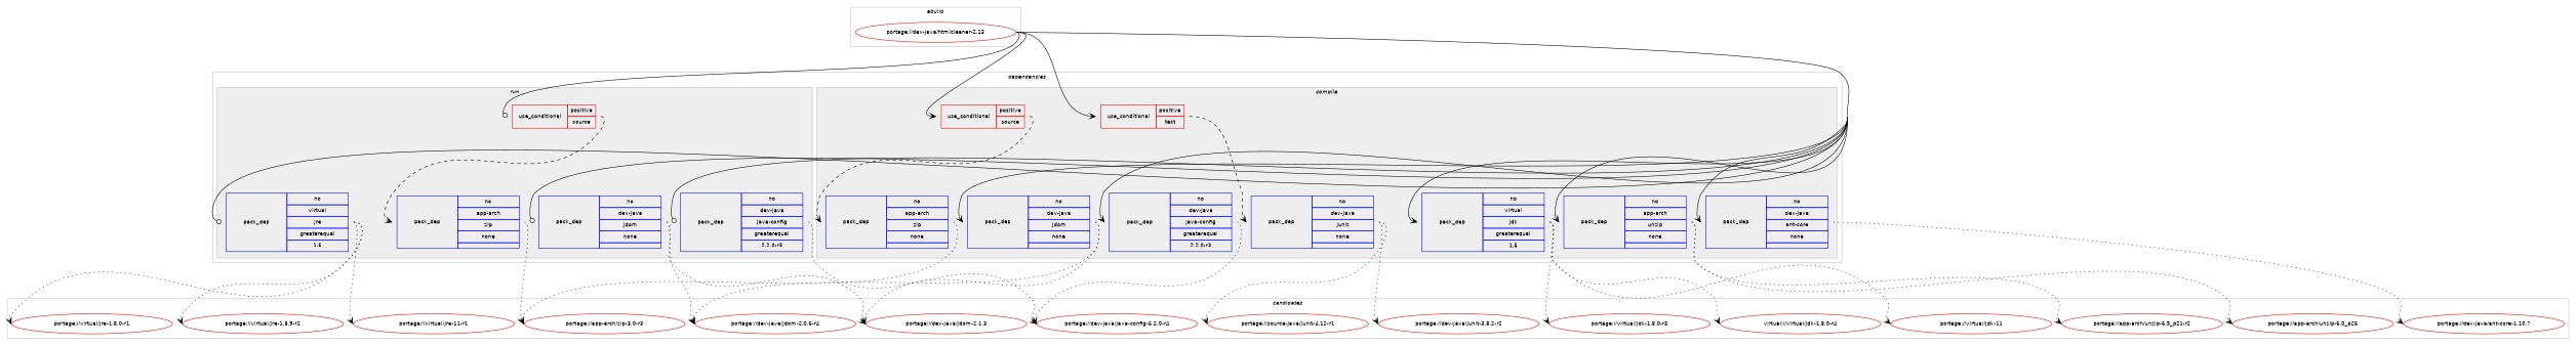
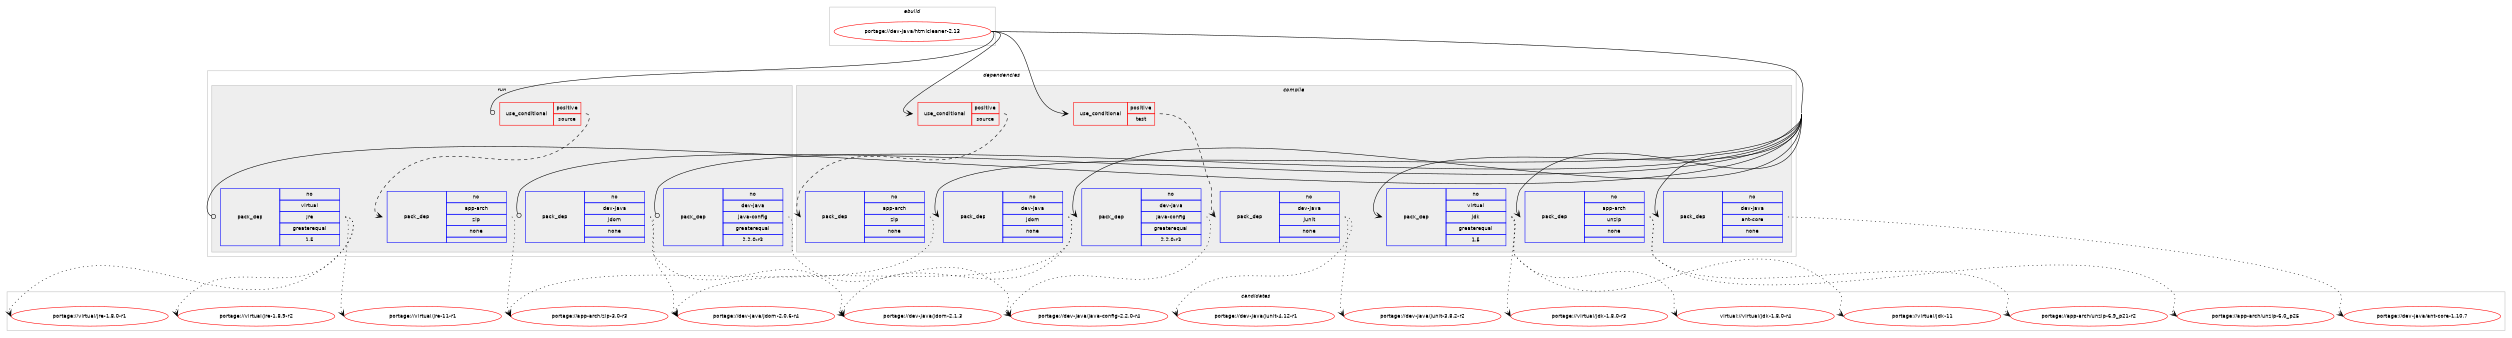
  digraph {
    compound=true
    concentrate=true
    fontname=Helvetica
    fontsize=10
    newrank=true
    rankdir=TB
    ranksep=1.5
    node [color=red fontname=Helvetica fontsize=10]
    edge [arrowhead=vee headport=w style=dotted tailport=e weight=100]
    n1 [label="portage://dev-java/htmlcleaner-2.13" width=4]
    n2 [color=blue label=<<TABLE BORDER="0" CELLBORDER="1" CELLSPACING="0" CELLPADDING="4" WIDTH="220"><TR><TD ROWSPAN="6" CELLPADDING="30">pack_dep</TD></TR><TR><TD WIDTH="110">no</TD></TR><TR><TD>app-arch</TD></TR><TR><TD>zip</TD></TR><TR><TD>none</TD></TR><TR><TD></TD></TR></TABLE>> shape=none]
    n3 [label=<<TABLE BORDER="0" CELLBORDER="1" CELLSPACING="0" CELLPADDING="4"><TR><TD ROWSPAN="3" CELLPADDING="10">use_conditional</TD></TR><TR><TD>positive</TD></TR><TR><TD>source</TD></TR></TABLE>> shape=none]
    n4 [color=blue label=<<TABLE BORDER="0" CELLBORDER="1" CELLSPACING="0" CELLPADDING="4" WIDTH="220"><TR><TD ROWSPAN="6" CELLPADDING="30">pack_dep</TD></TR><TR><TD WIDTH="110">no</TD></TR><TR><TD>dev-java</TD></TR><TR><TD>junit</TD></TR><TR><TD>none</TD></TR><TR><TD></TD></TR></TABLE>> shape=none]
    n5 [label=<<TABLE BORDER="0" CELLBORDER="1" CELLSPACING="0" CELLPADDING="4"><TR><TD ROWSPAN="3" CELLPADDING="10">use_conditional</TD></TR><TR><TD>positive</TD></TR><TR><TD>test</TD></TR></TABLE>> shape=none]
    n6 [color=blue label=<<TABLE BORDER="0" CELLBORDER="1" CELLSPACING="0" CELLPADDING="4" WIDTH="220"><TR><TD ROWSPAN="6" CELLPADDING="30">pack_dep</TD></TR><TR><TD WIDTH="110">no</TD></TR><TR><TD>app-arch</TD></TR><TR><TD>unzip</TD></TR><TR><TD>none</TD></TR><TR><TD></TD></TR></TABLE>> shape=none]
    n7 [color=blue label=<<TABLE BORDER="0" CELLBORDER="1" CELLSPACING="0" CELLPADDING="4" WIDTH="220"><TR><TD ROWSPAN="6" CELLPADDING="30">pack_dep</TD></TR><TR><TD WIDTH="110">no</TD></TR><TR><TD>dev-java</TD></TR><TR><TD>ant-core</TD></TR><TR><TD>none</TD></TR><TR><TD></TD></TR></TABLE>> shape=none]
    n8 [color=blue label=<<TABLE BORDER="0" CELLBORDER="1" CELLSPACING="0" CELLPADDING="4" WIDTH="220"><TR><TD ROWSPAN="6" CELLPADDING="30">pack_dep</TD></TR><TR><TD WIDTH="110">no</TD></TR><TR><TD>dev-java</TD></TR><TR><TD>java-config</TD></TR><TR><TD>greaterequal</TD></TR><TR><TD>2.2.0-r3</TD></TR></TABLE>> shape=none]
    n9 [color=blue label=<<TABLE BORDER="0" CELLBORDER="1" CELLSPACING="0" CELLPADDING="4" WIDTH="220"><TR><TD ROWSPAN="6" CELLPADDING="30">pack_dep</TD></TR><TR><TD WIDTH="110">no</TD></TR><TR><TD>dev-java</TD></TR><TR><TD>jdom</TD></TR><TR><TD>none</TD></TR><TR><TD></TD></TR></TABLE>> shape=none]
    n10 [color=blue label=<<TABLE BORDER="0" CELLBORDER="1" CELLSPACING="0" CELLPADDING="4" WIDTH="220"><TR><TD ROWSPAN="6" CELLPADDING="30">pack_dep</TD></TR><TR><TD WIDTH="110">no</TD></TR><TR><TD>virtual</TD></TR><TR><TD>jdk</TD></TR><TR><TD>greaterequal</TD></TR><TR><TD>1.5</TD></TR></TABLE>> shape=none]
    n11 [color=blue label=<<TABLE BORDER="0" CELLBORDER="1" CELLSPACING="0" CELLPADDING="4" WIDTH="220"><TR><TD ROWSPAN="6" CELLPADDING="30">pack_dep</TD></TR><TR><TD WIDTH="110">no</TD></TR><TR><TD>app-arch</TD></TR><TR><TD>zip</TD></TR><TR><TD>none</TD></TR><TR><TD></TD></TR></TABLE>> shape=none]
    n12 [label=<<TABLE BORDER="0" CELLBORDER="1" CELLSPACING="0" CELLPADDING="4"><TR><TD ROWSPAN="3" CELLPADDING="10">use_conditional</TD></TR><TR><TD>positive</TD></TR><TR><TD>source</TD></TR></TABLE>> shape=none]
    n13 [color=blue label=<<TABLE BORDER="0" CELLBORDER="1" CELLSPACING="0" CELLPADDING="4" WIDTH="220"><TR><TD ROWSPAN="6" CELLPADDING="30">pack_dep</TD></TR><TR><TD WIDTH="110">no</TD></TR><TR><TD>dev-java</TD></TR><TR><TD>java-config</TD></TR><TR><TD>greaterequal</TD></TR><TR><TD>2.2.0-r3</TD></TR></TABLE>> shape=none]
    n14 [color=blue label=<<TABLE BORDER="0" CELLBORDER="1" CELLSPACING="0" CELLPADDING="4" WIDTH="220"><TR><TD ROWSPAN="6" CELLPADDING="30">pack_dep</TD></TR><TR><TD WIDTH="110">no</TD></TR><TR><TD>dev-java</TD></TR><TR><TD>jdom</TD></TR><TR><TD>none</TD></TR><TR><TD></TD></TR></TABLE>> shape=none]
    n15 [color=blue label=<<TABLE BORDER="0" CELLBORDER="1" CELLSPACING="0" CELLPADDING="4" WIDTH="220"><TR><TD ROWSPAN="6" CELLPADDING="30">pack_dep</TD></TR><TR><TD WIDTH="110">no</TD></TR><TR><TD>virtual</TD></TR><TR><TD>jre</TD></TR><TR><TD>greaterequal</TD></TR><TR><TD>1.5</TD></TR></TABLE>> shape=none]
    n16 [label="portage://app-arch/zip-3.0-r3" width=4]
-   n17 [label="portage://source-java/junit-4.12-r1" width=4]
+   n17 [label="portage://dev-java/junit-4.12-r1" width=4]
    n18 [label="portage://dev-java/junit-3.8.2-r2" width=4]
    n19 [label="portage://app-arch/unzip-6.0_p25" width=4]
    n20 [label="portage://app-arch/unzip-6.9_p21-r2" width=4]
    n21 [label="portage://dev-java/ant-core-1.10.7" width=4]
-   n22 [label="portage://dev-java/java-config-5.2.0-r4" width=4]
+   n22 [label="portage://dev-java/java-config-2.2.0-r4" width=4]
    n23 [label="portage://dev-java/jdom-2.0.6-r4" width=4]
    n24 [label="portage://dev-java/jdom-2.1.3" width=4]
    n25 [label="portage://virtual/jdk-11" width=4]
    n26 [label="virtual://virtual/jdk-1.8.0-r4" width=4]
    n27 [label="portage://virtual/jdk-1.8.0-r3" width=4]
    n28 [label="portage://virtual/jre-11-r1" width=4]
    n29 [label="portage://virtual/jre-1.8.9-r2" width=4]
    n30 [label="portage://virtual/jre-1.8.0-r1" width=4]
    subgraph cluster_1 {
      color=gray
      label=<<i>ebuild</i>>
      rank=same
      n1
    }
    subgraph cluster_2 {
      color=gray
      label=<<i>dependencies</i>>
      subgraph cluster_3 {
        color=gray
        fillcolor="#eeeeee"
        label=<<i>compile</i>>
        style=filled
        subgraph sub_4 {
          color=gray
          fillcolor="#eeeeee"
          label=<<i>compile</i>>
          style=filled
          n3
          subgraph sub_5 {
            color=gray
            fillcolor="#eeeeee"
            label=<<i>compile</i>>
            style=filled
            n2
          }
        }
        subgraph sub_6 {
          color=gray
          fillcolor="#eeeeee"
          label=<<i>compile</i>>
          style=filled
          n5
          subgraph sub_7 {
            color=gray
            fillcolor="#eeeeee"
            label=<<i>compile</i>>
            style=filled
            n4
          }
        }
        subgraph sub_8 {
          color=gray
          fillcolor="#eeeeee"
          label=<<i>compile</i>>
          style=filled
          n6
        }
        subgraph sub_9 {
          color=gray
          fillcolor="#eeeeee"
          label=<<i>compile</i>>
          style=filled
          n7
        }
        subgraph sub_10 {
          color=gray
          fillcolor="#eeeeee"
          label=<<i>compile</i>>
          style=filled
          n8
        }
        subgraph sub_11 {
          color=gray
          fillcolor="#eeeeee"
          label=<<i>compile</i>>
          style=filled
          n9
        }
        subgraph sub_12 {
          color=gray
          fillcolor="#eeeeee"
          label=<<i>compile</i>>
          style=filled
          n10
        }
      }
      subgraph cluster_13 {
        color=gray
        fillcolor="#eeeeee"
        label=<<i>compile and run</i>>
        style=filled
      }
      subgraph cluster_14 {
        color=gray
        fillcolor="#eeeeee"
        label=<<i>run</i>>
        style=filled
        subgraph sub_15 {
          color=gray
          fillcolor="#eeeeee"
          label=<<i>run</i>>
          style=filled
          n12
          subgraph sub_16 {
            color=gray
            fillcolor="#eeeeee"
            label=<<i>run</i>>
            style=filled
            n11
          }
        }
        subgraph sub_17 {
          color=gray
          fillcolor="#eeeeee"
          label=<<i>run</i>>
          style=filled
          n13
        }
        subgraph sub_18 {
          color=gray
          fillcolor="#eeeeee"
          label=<<i>run</i>>
          style=filled
          n14
        }
        subgraph sub_19 {
          color=gray
          fillcolor="#eeeeee"
          label=<<i>run</i>>
          style=filled
          n15
        }
      }
    }
    subgraph cluster_20 {
      color=gray
      label=<<i>candidates</i>>
      rank=same
      subgraph sub_21 {
        color=black
        label=<<i>candidates</i>>
        nodesep=1
        rank=same
        n16
      }
      subgraph sub_22 {
        color=black
        label=<<i>candidates</i>>
        nodesep=1
        rank=same
        n17
        n18
      }
      subgraph sub_23 {
        color=black
        label=<<i>candidates</i>>
        nodesep=1
        rank=same
        n19
        n20
      }
      subgraph sub_24 {
        color=black
        label=<<i>candidates</i>>
        nodesep=1
        rank=same
        n21
      }
      subgraph sub_25 {
        color=black
        label=<<i>candidates</i>>
        nodesep=1
        rank=same
        n22
      }
      subgraph sub_26 {
        color=black
        label=<<i>candidates</i>>
        nodesep=1
        rank=same
        n23
        n24
      }
      subgraph sub_27 {
        color=black
        label=<<i>candidates</i>>
        nodesep=1
        rank=same
        n25
        n26
        n27
      }
      subgraph sub_28 {
        color=black
        label=<<i>candidates</i>>
        nodesep=1
        rank=same
        n16
      }
      subgraph sub_29 {
        color=black
        label=<<i>candidates</i>>
        nodesep=1
        rank=same
        n22
      }
      subgraph sub_30 {
        color=black
        label=<<i>candidates</i>>
        nodesep=1
        rank=same
        n23
        n24
      }
      subgraph sub_31 {
        color=black
        label=<<i>candidates</i>>
        nodesep=1
        rank=same
        n28
        n29
        n30
      }
    }
    n1 -> n3 [style=solid weight=20]
    n1 -> n5 [style=solid weight=20]
    n1 -> n6 [style=solid weight=20]
    n1 -> n7 [style=solid weight=20]
    n1 -> n8 [style=solid weight=20]
    n1 -> n9 [style=solid weight=20]
    n1 -> n10 [style=solid weight=20]
    n1 -> n12 [arrowhead=odot style=solid weight=20]
    n1 -> n13 [arrowhead=odot style=solid weight=20]
    n1 -> n14 [arrowhead=odot style=solid weight=20]
    n1 -> n15 [arrowhead=odot style=solid weight=20]
    n2 -> n16
    n3 -> n2 [style=dashed weight=20]
    n4 -> n17
    n4 -> n18
    n5 -> n4 [style=dashed weight=20]
    n6 -> n19
    n6 -> n20
    n7 -> n21
    n8 -> n22
    n9 -> n23
    n9 -> n24
    n10 -> n25
    n10 -> n26
    n10 -> n27
    n11 -> n16
    n12 -> n11 [style=dashed weight=20]
    n13 -> n22
    n14 -> n23
    n14 -> n24
    n15 -> n28
    n15 -> n29
    n15 -> n30
  }
